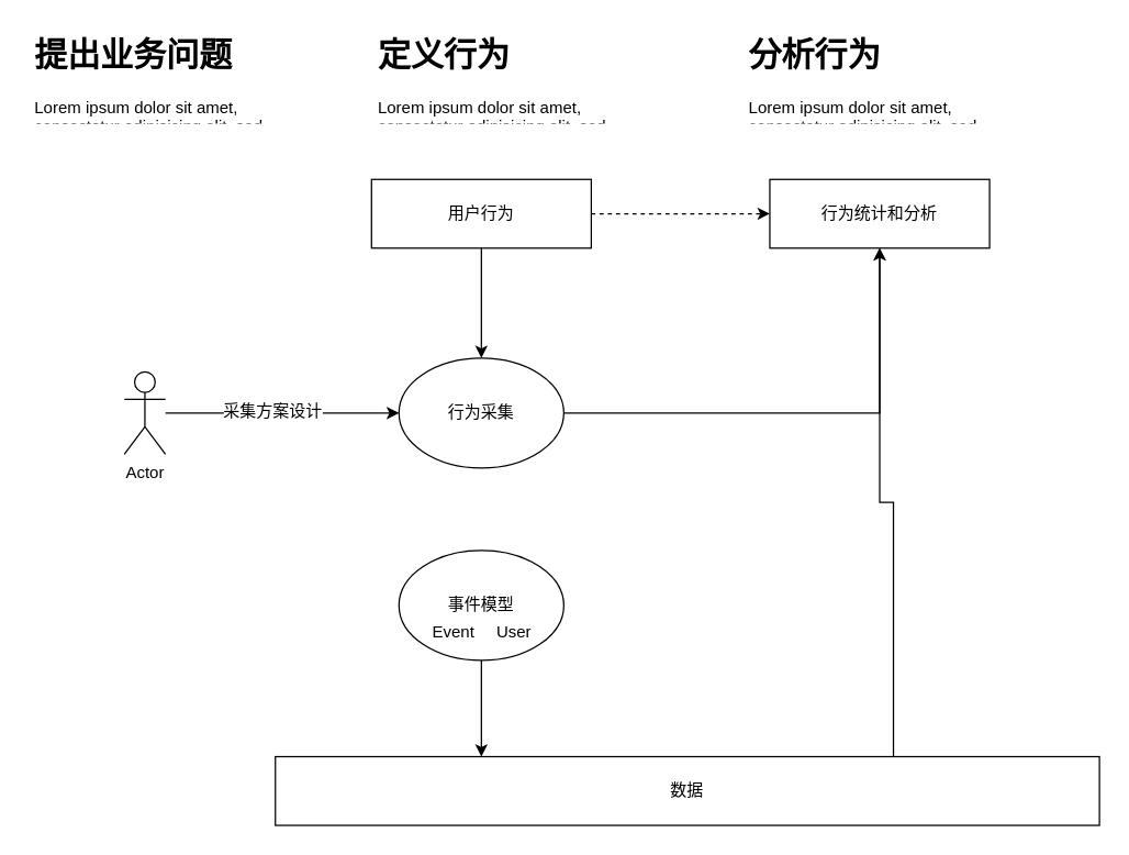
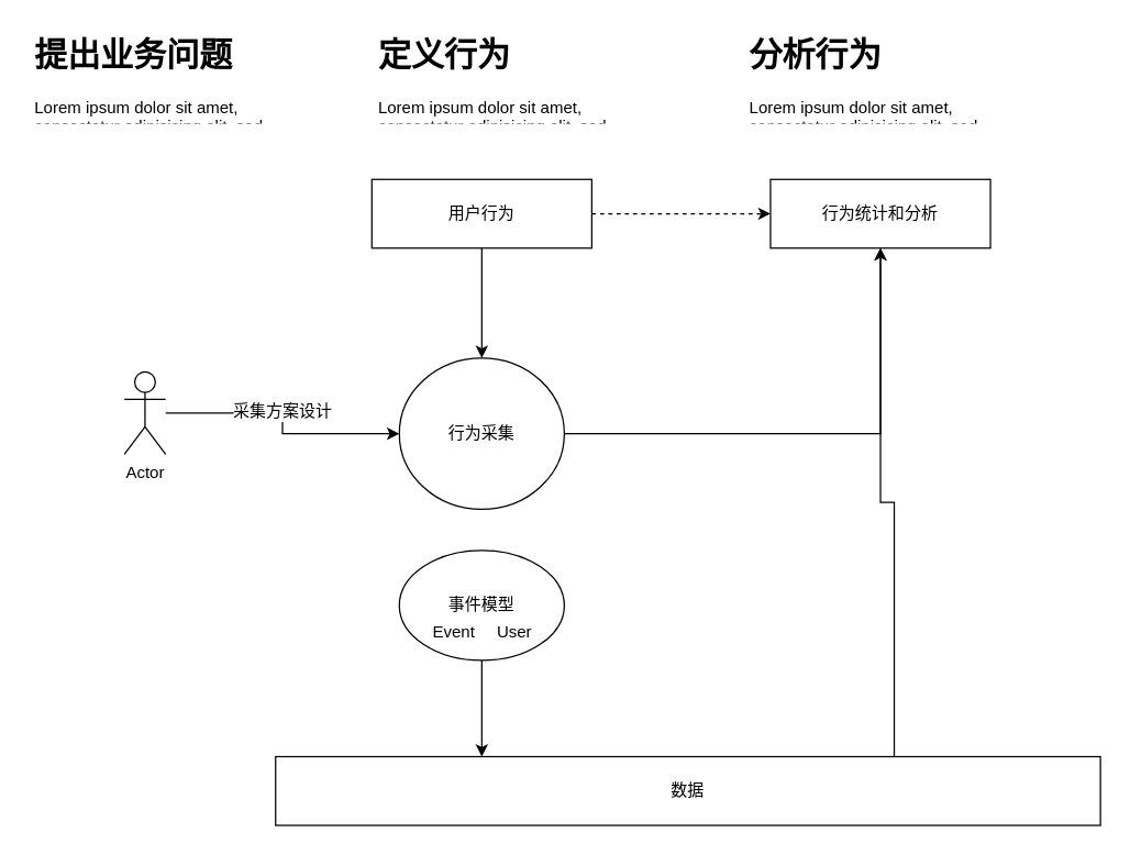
  <mxCell id="0" />
  <mxCell id="1" parent="0" />
  <mxCell id="2" style="edgeStyle=orthogonalEdgeStyle;rounded=0;orthogonalLoop=1;jettySize=auto;html=1;entryX=0;entryY=0.5;entryDx=0;entryDy=0;startArrow=none;startFill=0;endArrow=classic;endFill=1;dashed=1;" edge="1" parent="1" source="4" target="9"><mxGeometry relative="1" as="geometry" /></mxCell>
  <mxCell id="3" style="edgeStyle=orthogonalEdgeStyle;rounded=0;orthogonalLoop=1;jettySize=auto;html=1;entryX=0.5;entryY=0;entryDx=0;entryDy=0;startArrow=none;startFill=0;endArrow=classic;endFill=1;" edge="1" parent="1" source="4" target="17"><mxGeometry relative="1" as="geometry" /></mxCell>
  <mxCell id="4" value="用户行为" style="rounded=0;whiteSpace=wrap;html=1;" vertex="1" parent="1"><mxGeometry x="270" y="130" width="160" height="50" as="geometry" /></mxCell>
  <mxCell id="5" value="数据" style="rounded=0;whiteSpace=wrap;html=1;" vertex="1" parent="1"><mxGeometry x="200" y="550" width="600" height="50" as="geometry" /></mxCell>
  <mxCell id="6" value="&lt;h1&gt;提出业务问题&lt;/h1&gt;&lt;p&gt;Lorem ipsum dolor sit amet, consectetur adipisicing elit, sed do eiusmod tempor incididunt ut labore et dolore magna aliqua.&lt;/p&gt;" style="text;html=1;strokeColor=none;fillColor=none;spacing=5;spacingTop=-20;whiteSpace=wrap;overflow=hidden;rounded=0;" vertex="1" parent="1"><mxGeometry x="20" y="20" width="190" height="70" as="geometry" /></mxCell>
  <mxCell id="7" value="&lt;h1&gt;定义行为&lt;/h1&gt;&lt;p&gt;Lorem ipsum dolor sit amet, consectetur adipisicing elit, sed do eiusmod tempor incididunt ut labore et dolore magna aliqua.&lt;/p&gt;" style="text;html=1;strokeColor=none;fillColor=none;spacing=5;spacingTop=-20;whiteSpace=wrap;overflow=hidden;rounded=0;" vertex="1" parent="1"><mxGeometry x="270" y="20" width="190" height="70" as="geometry" /></mxCell>
  <mxCell id="8" style="edgeStyle=orthogonalEdgeStyle;rounded=0;orthogonalLoop=1;jettySize=auto;html=1;entryX=0.75;entryY=0;entryDx=0;entryDy=0;endArrow=none;endFill=0;startArrow=classic;startFill=1;" edge="1" parent="1" source="9" target="5"><mxGeometry relative="1" as="geometry" /></mxCell>
  <mxCell id="9" value="行为统计和分析" style="rounded=0;whiteSpace=wrap;html=1;" vertex="1" parent="1"><mxGeometry x="560" y="130" width="160" height="50" as="geometry" /></mxCell>
  <mxCell id="10" value="&lt;h1&gt;分析行为&lt;/h1&gt;&lt;p&gt;Lorem ipsum dolor sit amet, consectetur adipisicing elit, sed do eiusmod tempor incididunt ut labore et dolore magna aliqua.&lt;/p&gt;" style="text;html=1;strokeColor=none;fillColor=none;spacing=5;spacingTop=-20;whiteSpace=wrap;overflow=hidden;rounded=0;" vertex="1" parent="1"><mxGeometry x="540" y="20" width="190" height="70" as="geometry" /></mxCell>
  <mxCell id="11" style="edgeStyle=orthogonalEdgeStyle;rounded=0;orthogonalLoop=1;jettySize=auto;html=1;entryX=0.25;entryY=0;entryDx=0;entryDy=0;startArrow=none;startFill=0;endArrow=classic;endFill=1;" edge="1" parent="1" source="13" target="5"><mxGeometry relative="1" as="geometry" /></mxCell>
  <mxCell id="12" value="" style="group" vertex="1" connectable="0" parent="1"><mxGeometry x="290" y="400" width="120" height="80" as="geometry" /></mxCell>
  <mxCell id="13" value="事件模型" style="ellipse;whiteSpace=wrap;html=1;" vertex="1" parent="12"><mxGeometry width="120" height="80" as="geometry" /></mxCell>
  <mxCell id="14" value="Event" style="text;html=1;strokeColor=none;fillColor=none;align=center;verticalAlign=middle;whiteSpace=wrap;rounded=0;" vertex="1" parent="12"><mxGeometry x="20" y="50" width="40" height="20" as="geometry" /></mxCell>
  <mxCell id="15" value="User" style="text;html=1;strokeColor=none;fillColor=none;align=center;verticalAlign=middle;whiteSpace=wrap;rounded=0;" vertex="1" parent="12"><mxGeometry x="64" y="50" width="40" height="20" as="geometry" /></mxCell>
  <mxCell id="16" style="edgeStyle=orthogonalEdgeStyle;rounded=0;orthogonalLoop=1;jettySize=auto;html=1;startArrow=none;startFill=0;endArrow=classic;endFill=1;" edge="1" parent="1" source="17" target="9"><mxGeometry relative="1" as="geometry" /></mxCell>
- <mxCell id="17" value="行为采集" style="ellipse;whiteSpace=wrap;html=1;" vertex="1" parent="1"><mxGeometry x="290" y="260" width="120" height="80" as="geometry" /></mxCell>
+ <mxCell id="17" value="行为采集" style="ellipse;whiteSpace=wrap;html=1;" vertex="1" parent="1"><mxGeometry x="290" y="260" width="120" height="110" as="geometry" /></mxCell>
  <mxCell id="18" style="edgeStyle=orthogonalEdgeStyle;rounded=0;orthogonalLoop=1;jettySize=auto;html=1;entryX=0;entryY=0.5;entryDx=0;entryDy=0;startArrow=none;startFill=0;endArrow=classic;endFill=1;" edge="1" parent="1" source="20" target="17"><mxGeometry relative="1" as="geometry" /></mxCell>
  <mxCell id="19" value="采集方案设计" style="text;html=1;align=center;verticalAlign=middle;resizable=0;points=[];labelBackgroundColor=#ffffff;" vertex="1" connectable="0" parent="18"><mxGeometry x="-0.094" y="2" relative="1" as="geometry"><mxPoint as="offset" /></mxGeometry></mxCell>
  <mxCell id="20" value="Actor" style="shape=umlActor;verticalLabelPosition=bottom;labelBackgroundColor=#ffffff;verticalAlign=top;html=1;outlineConnect=0;" vertex="1" parent="1"><mxGeometry x="90" y="270" width="30" height="60" as="geometry" /></mxCell>
